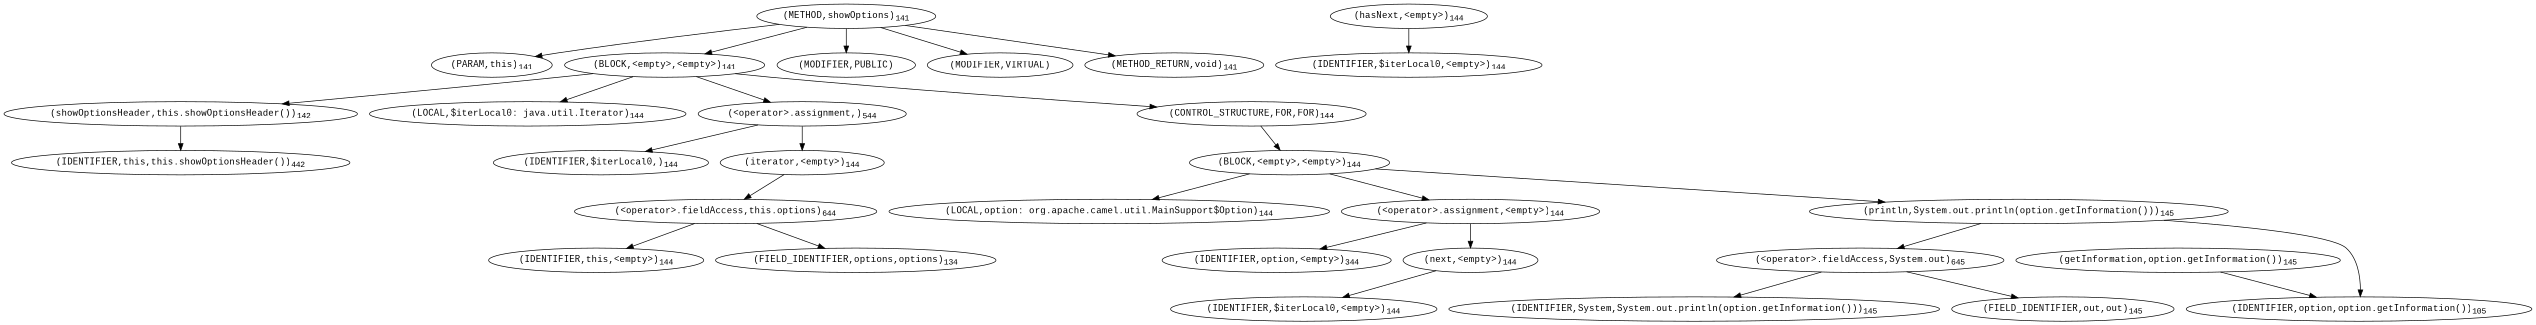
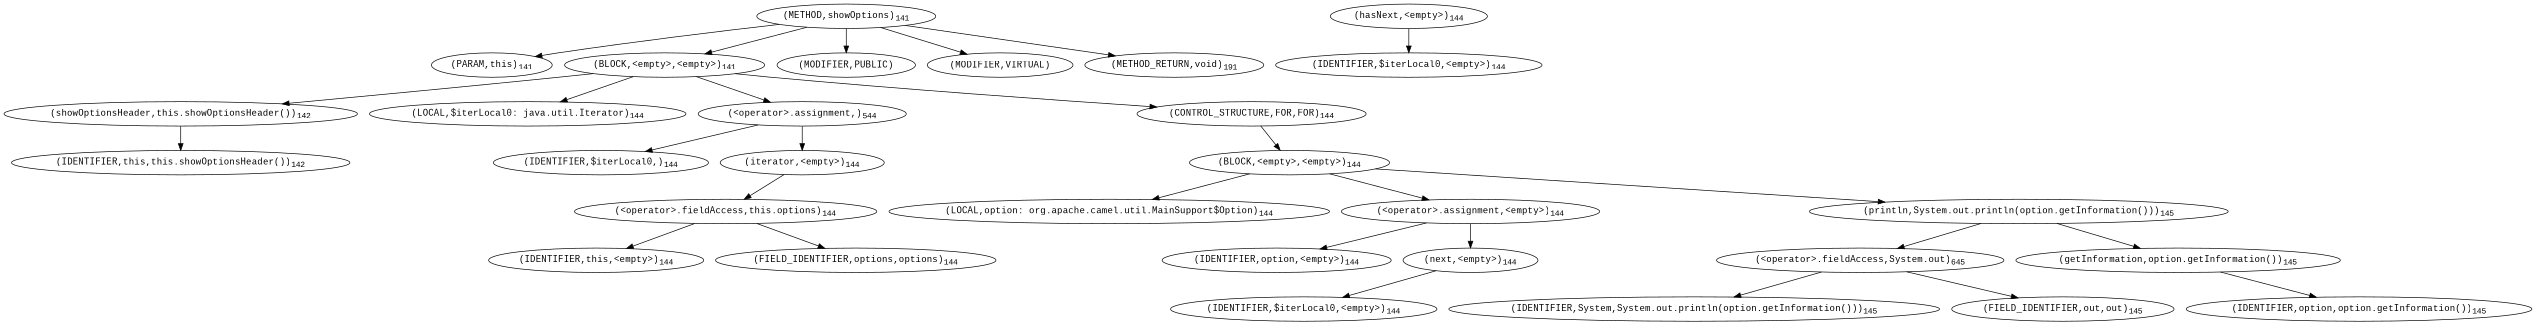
  digraph {
    fontname="Liberation Mono"
    node [fontname="Liberation Mono"]
    edge [fontname="Liberation Mono"]
    n1 [label=<(METHOD,showOptions)<SUB>141</SUB>>]
    n2 [label=<(PARAM,this)<SUB>141</SUB>>]
    n3 [label=<(BLOCK,&lt;empty&gt;,&lt;empty&gt;)<SUB>141</SUB>>]
    n4 [label=<(MODIFIER,PUBLIC)>]
    n5 [label=<(MODIFIER,VIRTUAL)>]
-   n6 [label=<(METHOD_RETURN,void)<SUB>141</SUB>>]
+   n6 [label=<(METHOD_RETURN,void)<SUB>191</SUB>>]
    n7 [label=<(showOptionsHeader,this.showOptionsHeader())<SUB>142</SUB>>]
    n8 [label=<(LOCAL,$iterLocal0: java.util.Iterator)<SUB>144</SUB>>]
    n9 [label=<(&lt;operator&gt;.assignment,)<SUB>544</SUB>>]
    n10 [label=<(CONTROL_STRUCTURE,FOR,FOR)<SUB>144</SUB>>]
-   n11 [label=<(IDENTIFIER,this,this.showOptionsHeader())<SUB>442</SUB>>]
+   n11 [label=<(IDENTIFIER,this,this.showOptionsHeader())<SUB>142</SUB>>]
    n12 [label=<(IDENTIFIER,$iterLocal0,)<SUB>144</SUB>>]
    n13 [label=<(iterator,&lt;empty&gt;)<SUB>144</SUB>>]
    n14 [label=<(BLOCK,&lt;empty&gt;,&lt;empty&gt;)<SUB>144</SUB>>]
-   n15 [label=<(&lt;operator&gt;.fieldAccess,this.options)<SUB>644</SUB>>]
+   n15 [label=<(&lt;operator&gt;.fieldAccess,this.options)<SUB>144</SUB>>]
    n16 [label=<(IDENTIFIER,this,&lt;empty&gt;)<SUB>144</SUB>>]
-   n17 [label=<(FIELD_IDENTIFIER,options,options)<SUB>134</SUB>>]
+   n17 [label=<(FIELD_IDENTIFIER,options,options)<SUB>144</SUB>>]
    n18 [label=<(hasNext,&lt;empty&gt;)<SUB>144</SUB>>]
    n19 [label=<(IDENTIFIER,$iterLocal0,&lt;empty&gt;)<SUB>144</SUB>>]
    n20 [label=<(LOCAL,option: org.apache.camel.util.MainSupport$Option)<SUB>144</SUB>>]
    n21 [label=<(&lt;operator&gt;.assignment,&lt;empty&gt;)<SUB>144</SUB>>]
    n22 [label=<(println,System.out.println(option.getInformation()))<SUB>145</SUB>>]
-   n23 [label=<(IDENTIFIER,option,&lt;empty&gt;)<SUB>344</SUB>>]
+   n23 [label=<(IDENTIFIER,option,&lt;empty&gt;)<SUB>144</SUB>>]
    n24 [label=<(next,&lt;empty&gt;)<SUB>144</SUB>>]
    n25 [label=<(&lt;operator&gt;.fieldAccess,System.out)<SUB>645</SUB>>]
    n26 [label=<(getInformation,option.getInformation())<SUB>145</SUB>>]
    n27 [label=<(IDENTIFIER,$iterLocal0,&lt;empty&gt;)<SUB>144</SUB>>]
    n28 [label=<(IDENTIFIER,System,System.out.println(option.getInformation()))<SUB>145</SUB>>]
    n29 [label=<(FIELD_IDENTIFIER,out,out)<SUB>145</SUB>>]
-   n30 [label=<(IDENTIFIER,option,option.getInformation())<SUB>105</SUB>>]
+   n30 [label=<(IDENTIFIER,option,option.getInformation())<SUB>145</SUB>>]
    n1 -> n2
    n1 -> n3
    n1 -> n4
    n1 -> n5
    n1 -> n6
    n3 -> n7
    n3 -> n8
    n3 -> n9
    n3 -> n10
    n7 -> n11
    n9 -> n12
    n9 -> n13
    n10 -> n14
    n13 -> n15
    n14 -> n20
    n14 -> n21
    n14 -> n22
    n15 -> n16
    n15 -> n17
    n18 -> n19
    n21 -> n23
    n21 -> n24
    n22 -> n25
-   n22 -> n30
+   n22 -> n26
    n24 -> n27
    n25 -> n28
    n25 -> n29
    n26 -> n30
  }
